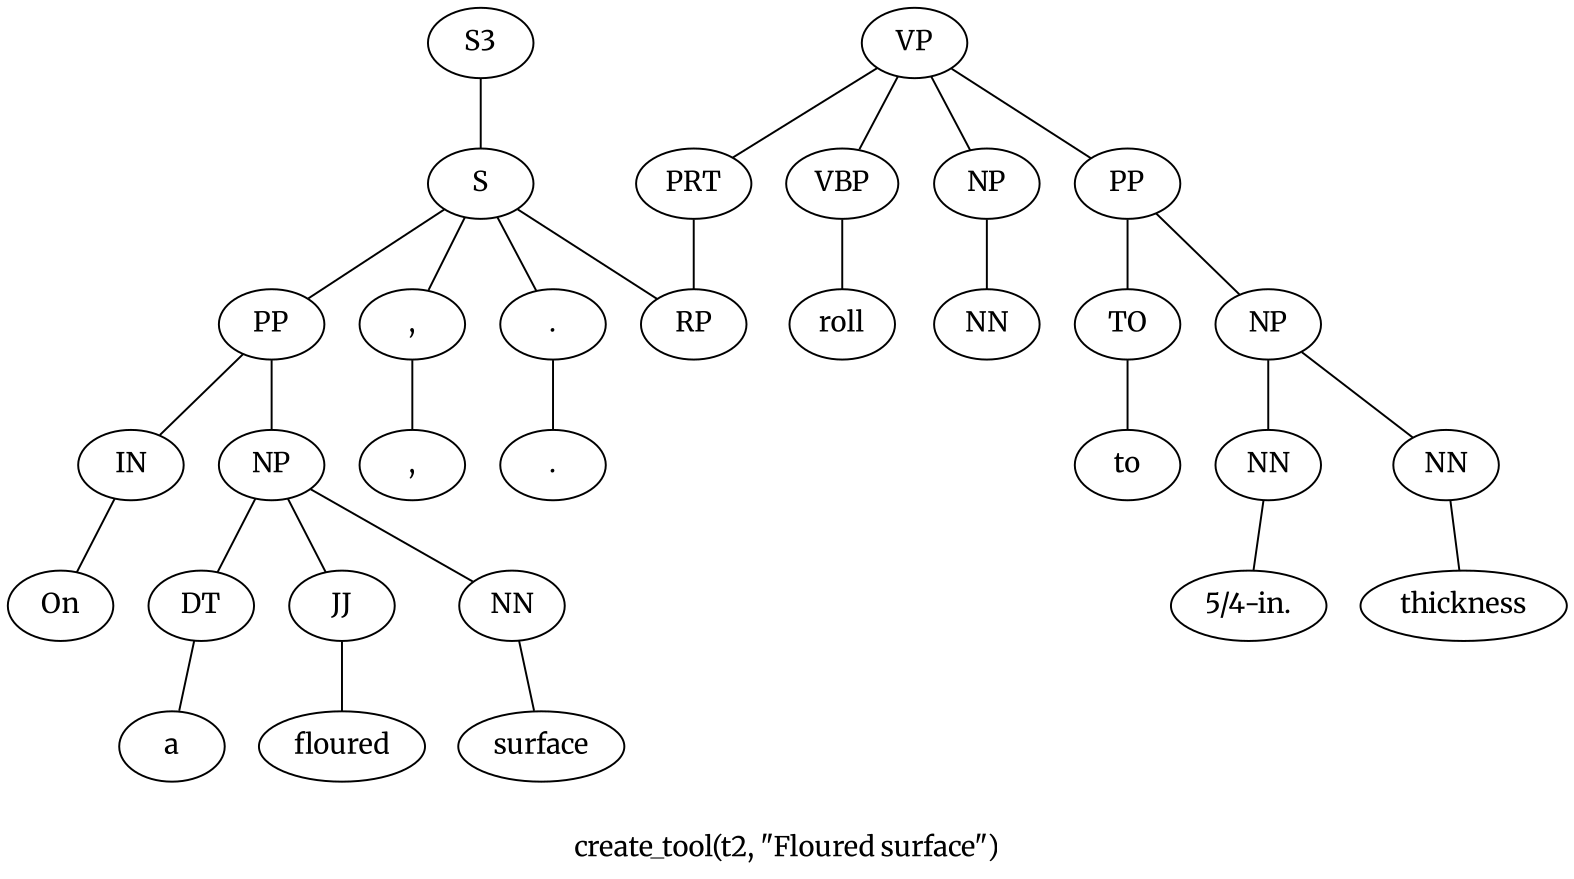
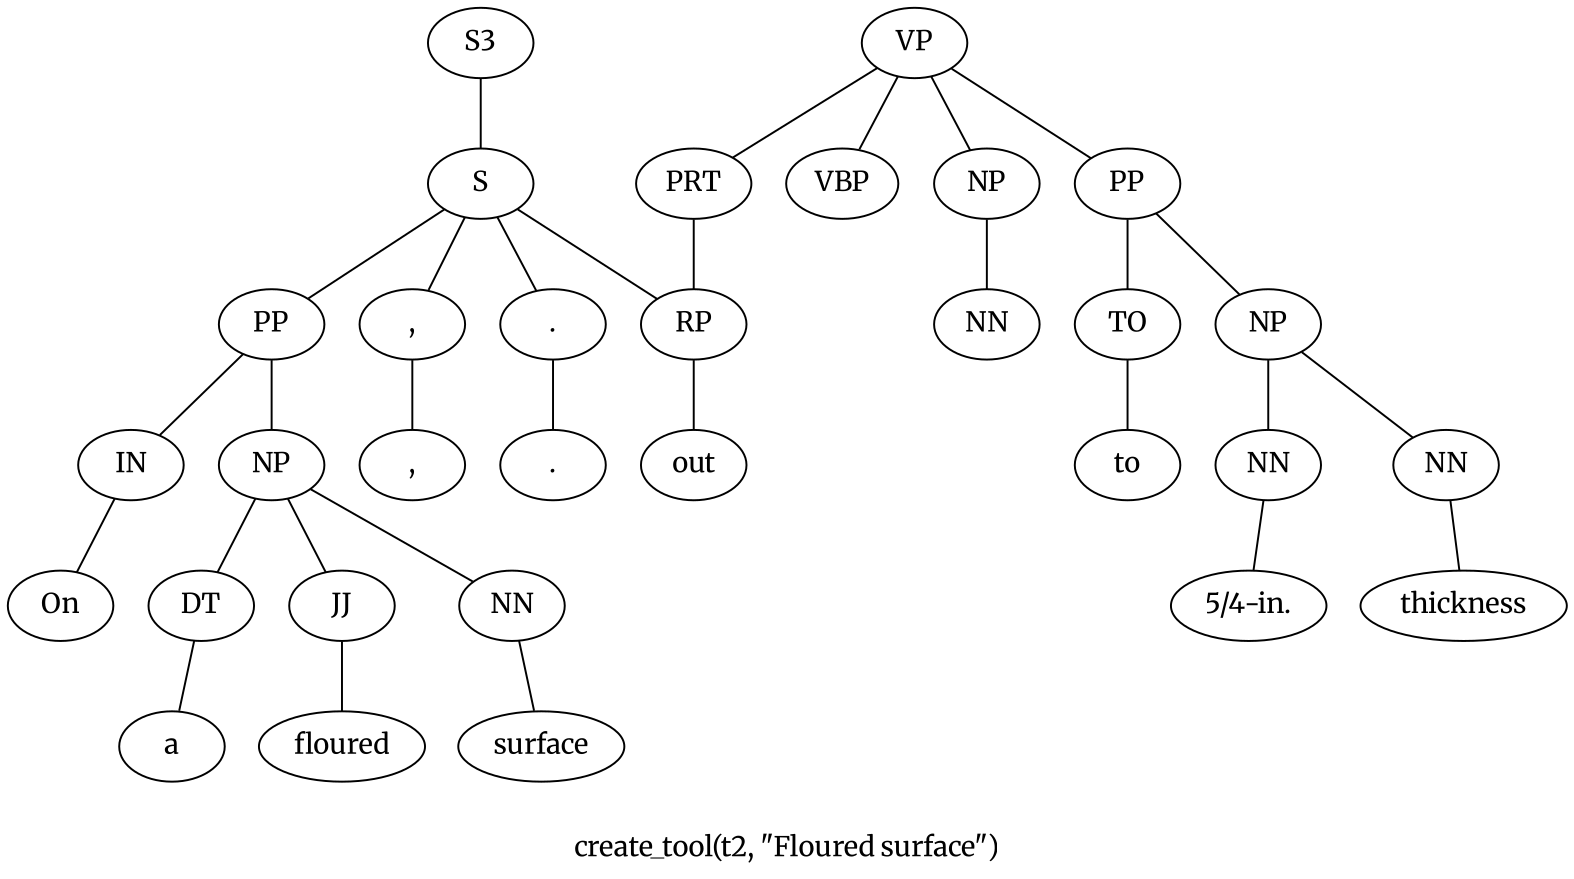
  graph {
    fontname=Merriweather
    label="create_tool(t2, \"Floured surface\")"
    node [fontname=Merriweather]
    edge [fontname=Merriweather]
    n1 [label=S3]
    n2 [label=S]
    n3 [label=PP]
    n4 [label=","]
    n5 [label="."]
    n6 [label=RP]
    n7 [label=IN]
    n8 [label=NP]
    n9 [label=","]
    n10 [label=VP]
    n11 [label=VBP]
    n12 [label=PRT]
    n13 [label=NP]
    n14 [label=PP]
    n15 [label="."]
    n16 [label=On]
    n17 [label=DT]
    n18 [label=JJ]
    n19 [label=NN]
    n20 [label=a]
    n21 [label=floured]
    n22 [label=surface]
-   n23 [label=roll]
    n24 [label=NN]
    n25 [label=TO]
    n26 [label=NP]
+   n27 [label=out]
    n28 [label=to]
    n29 [label=NN]
    n30 [label=NN]
    n31 [label="5/4-in."]
    n32 [label=thickness]
    n1 -- n2
    n2 -- n3
    n2 -- n4
    n2 -- n5
    n2 -- n6
    n3 -- n7
    n3 -- n8
    n4 -- n9
    n5 -- n15
+   n6 -- n27
    n7 -- n16
    n8 -- n17
    n8 -- n18
    n8 -- n19
    n10 -- n11
    n10 -- n12
    n10 -- n13
    n10 -- n14
-   n11 -- n23
    n12 -- n6
    n13 -- n24
    n14 -- n25
    n14 -- n26
    n17 -- n20
    n18 -- n21
    n19 -- n22
    n25 -- n28
    n26 -- n29
    n26 -- n30
    n29 -- n31
    n30 -- n32
  }
